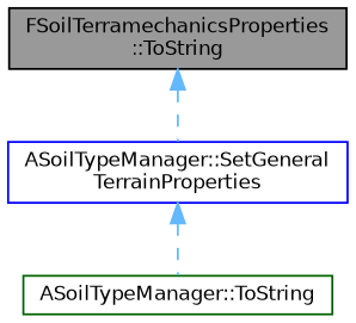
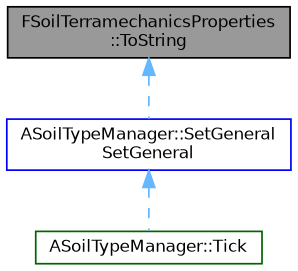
  digraph {
    rankdir=TB
    node [fillcolor=white fontname=Helvetica fontsize=10 shape=box style=filled]
    edge [color=steelblue1 dir=back fontname=Helvetica fontsize=10 labelfontname=Helvetica labelfontsize=10 style=dashed]
    n1 [color=black fillcolor=grey60 fontcolor=black height=0.2 label="FSoilTerramechanicsProperties\l::ToString" width=0.4]
-   n2 [color=blue height=0.2 label="ASoilTypeManager::SetGeneral\lTerrainProperties" width=0.4]
-   n3 [color=darkgreen height=0.2 label="ASoilTypeManager::ToString" width=0.4]
+   n2 [color=blue height=0.2 label="ASoilTypeManager::SetGeneral\lSetGeneral" width=0.4]
+   n3 [color=darkgreen height=0.2 label="ASoilTypeManager::Tick" width=0.4]
    n1 -> n2
    n2 -> n3
  }
